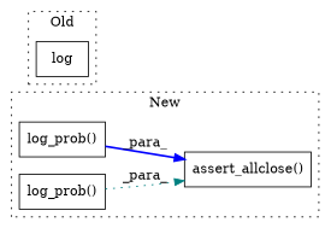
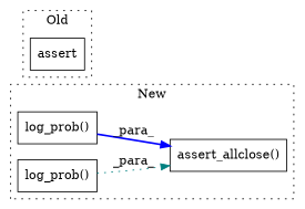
  digraph {
    rankdir=LR
    node [a=75 l="12,1" shape=box]
    n1 [label="log_prob()" s="7080,7093"]
    n2 [l="27,12" label="assert_allclose()" s="7053,7123"]
    n3 [label="log_prob()" s="7095,7122"]
-   n4 [a=65 l=7 label=log s=4801]
+   n4 [a=65 l=7 label=assert s=4801]
    subgraph cluster_1 {
      label=New
      style=dotted
      n1
      n2
      n3
    }
    subgraph cluster_2 {
      label=Old
      style=dotted
      n4
    }
    n1 -> n2 [label=_para_ color=blue style=bold]
    n3 -> n2 [label=_para_ color=teal style=dotted]
  }
